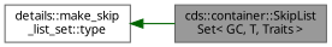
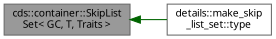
  digraph {
    rankdir=LR
    fontname="Noto Sans"
    node [color=gray40 fontname="Noto Sans" fontsize=10 shape=box style=filled]
    n1 [fillcolor=grey60 fontcolor=black height=0.2 label="cds::container::SkipList\lSet\< GC, T, Traits \>" width=0.4]
    n2 [fillcolor=white height=0.2 label="details::make_skip\l_list_set::type" width=0.4]
-   n2 -> n1 [color=darkgreen dir=back fontname="Noto Sans" fontsize=10 labelfontname=Helvetica labelfontsize=10 style=solid]
+   n1 -> n2 [color=darkgreen dir=back fontname="Noto Sans" fontsize=10 labelfontname=Helvetica labelfontsize=10 style=solid]
  }
